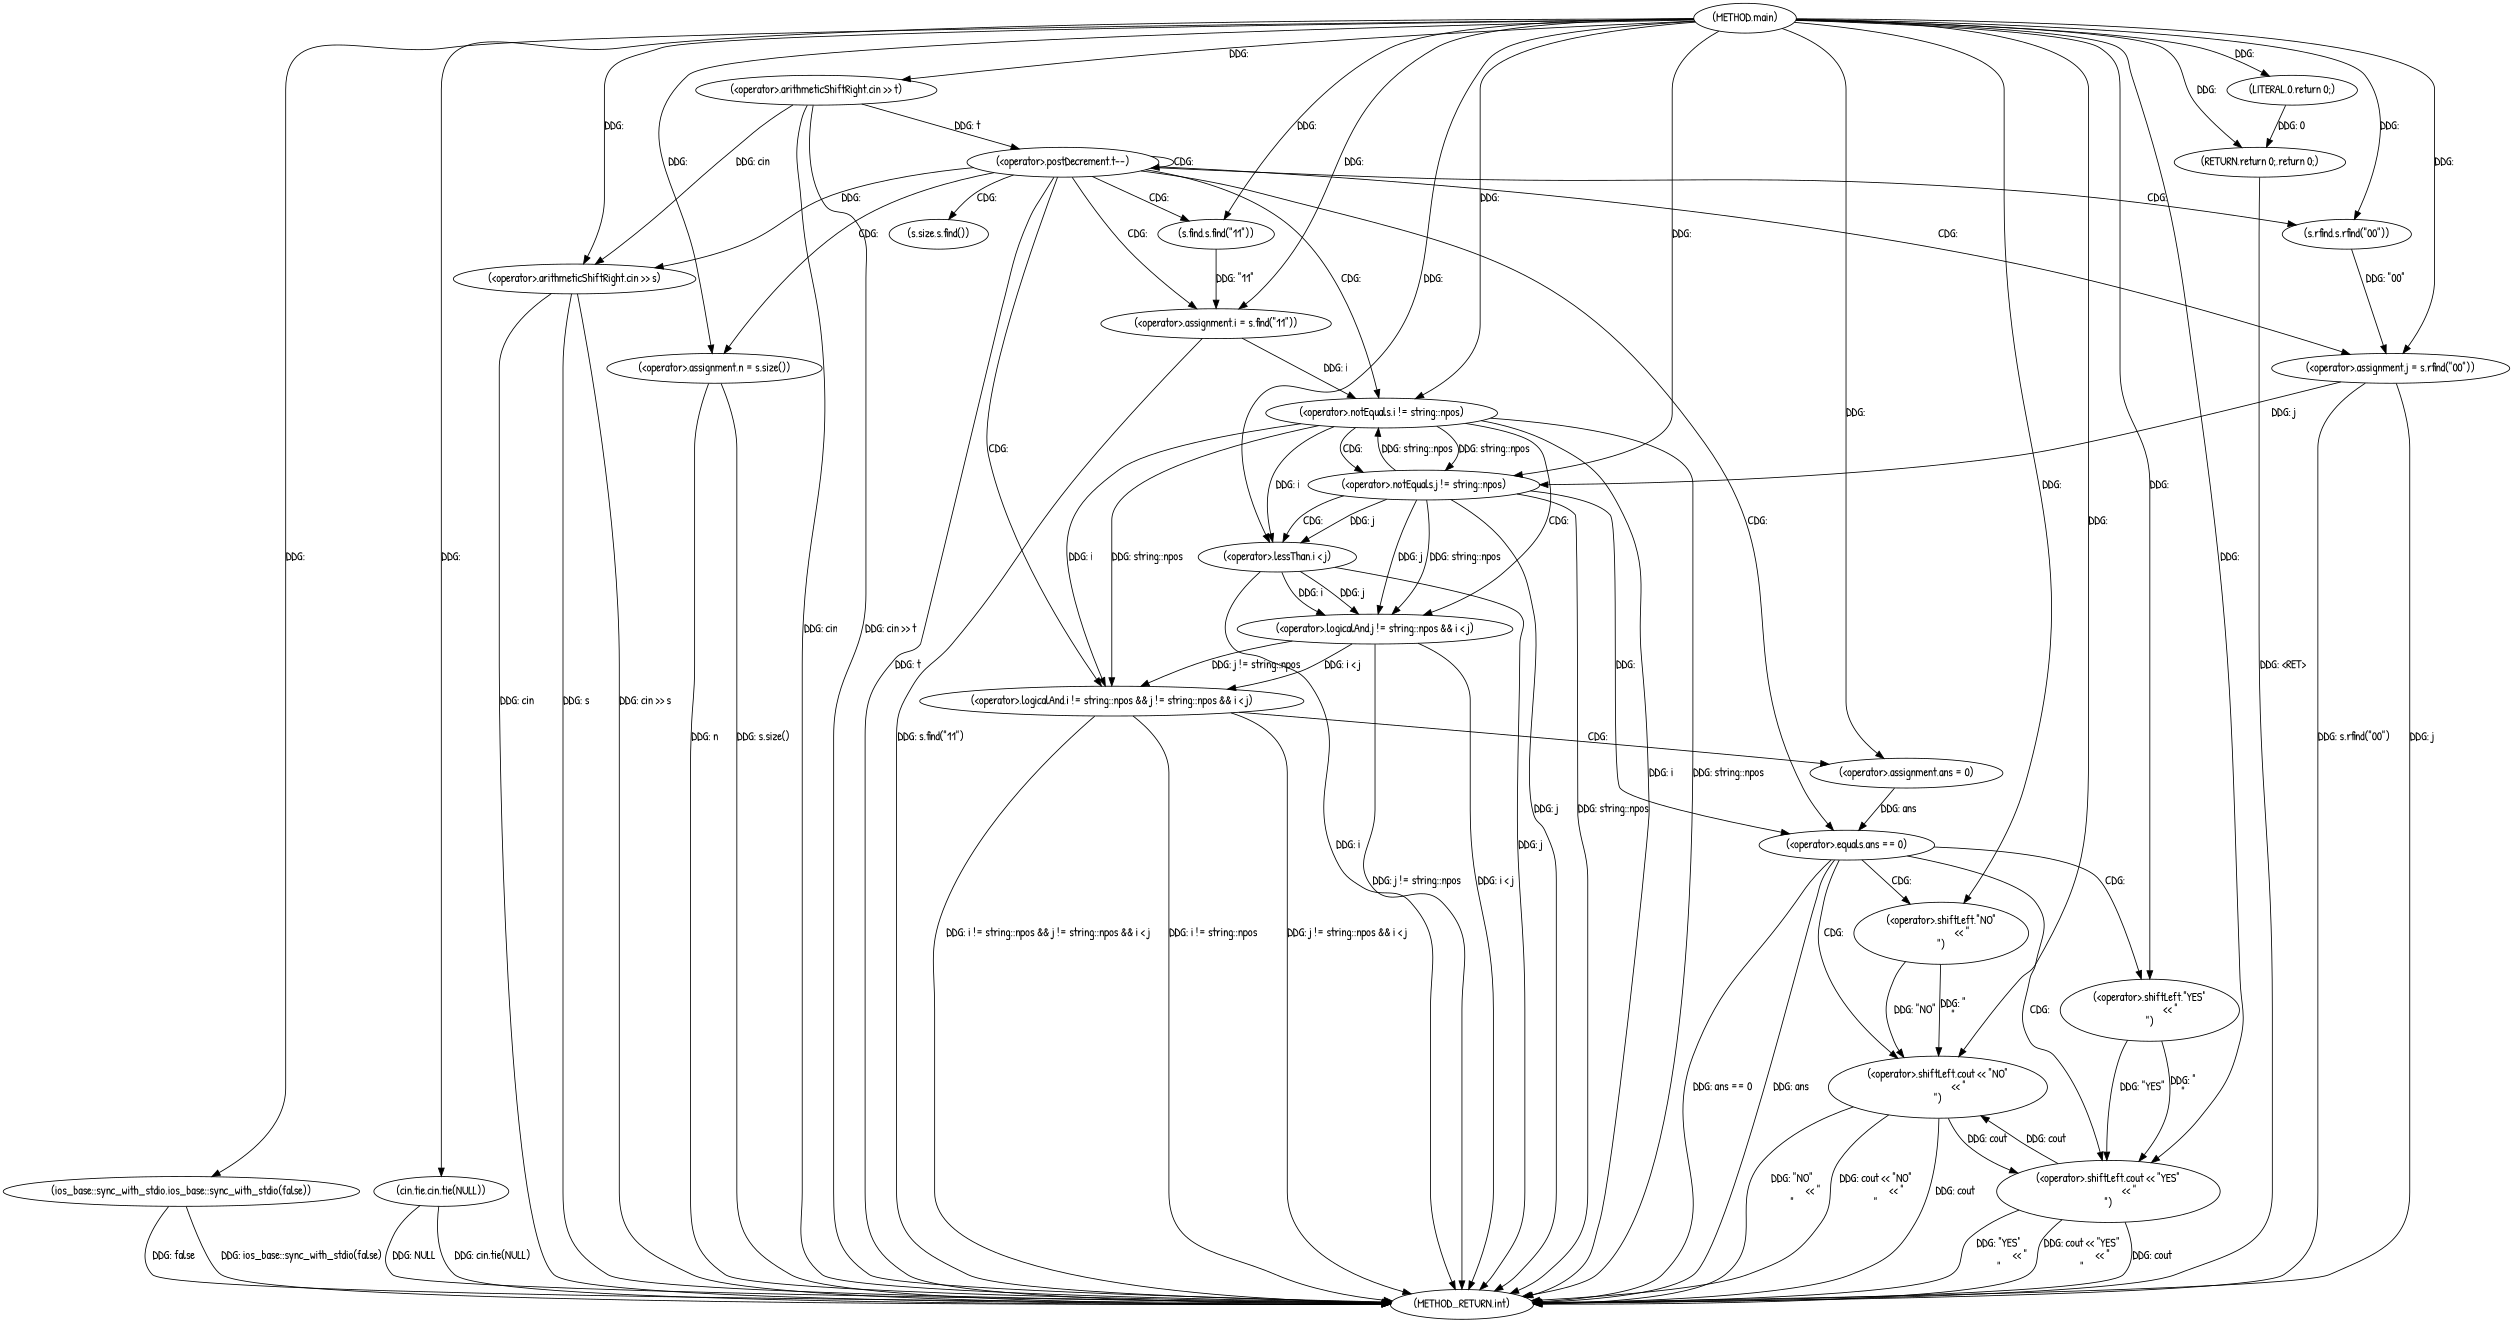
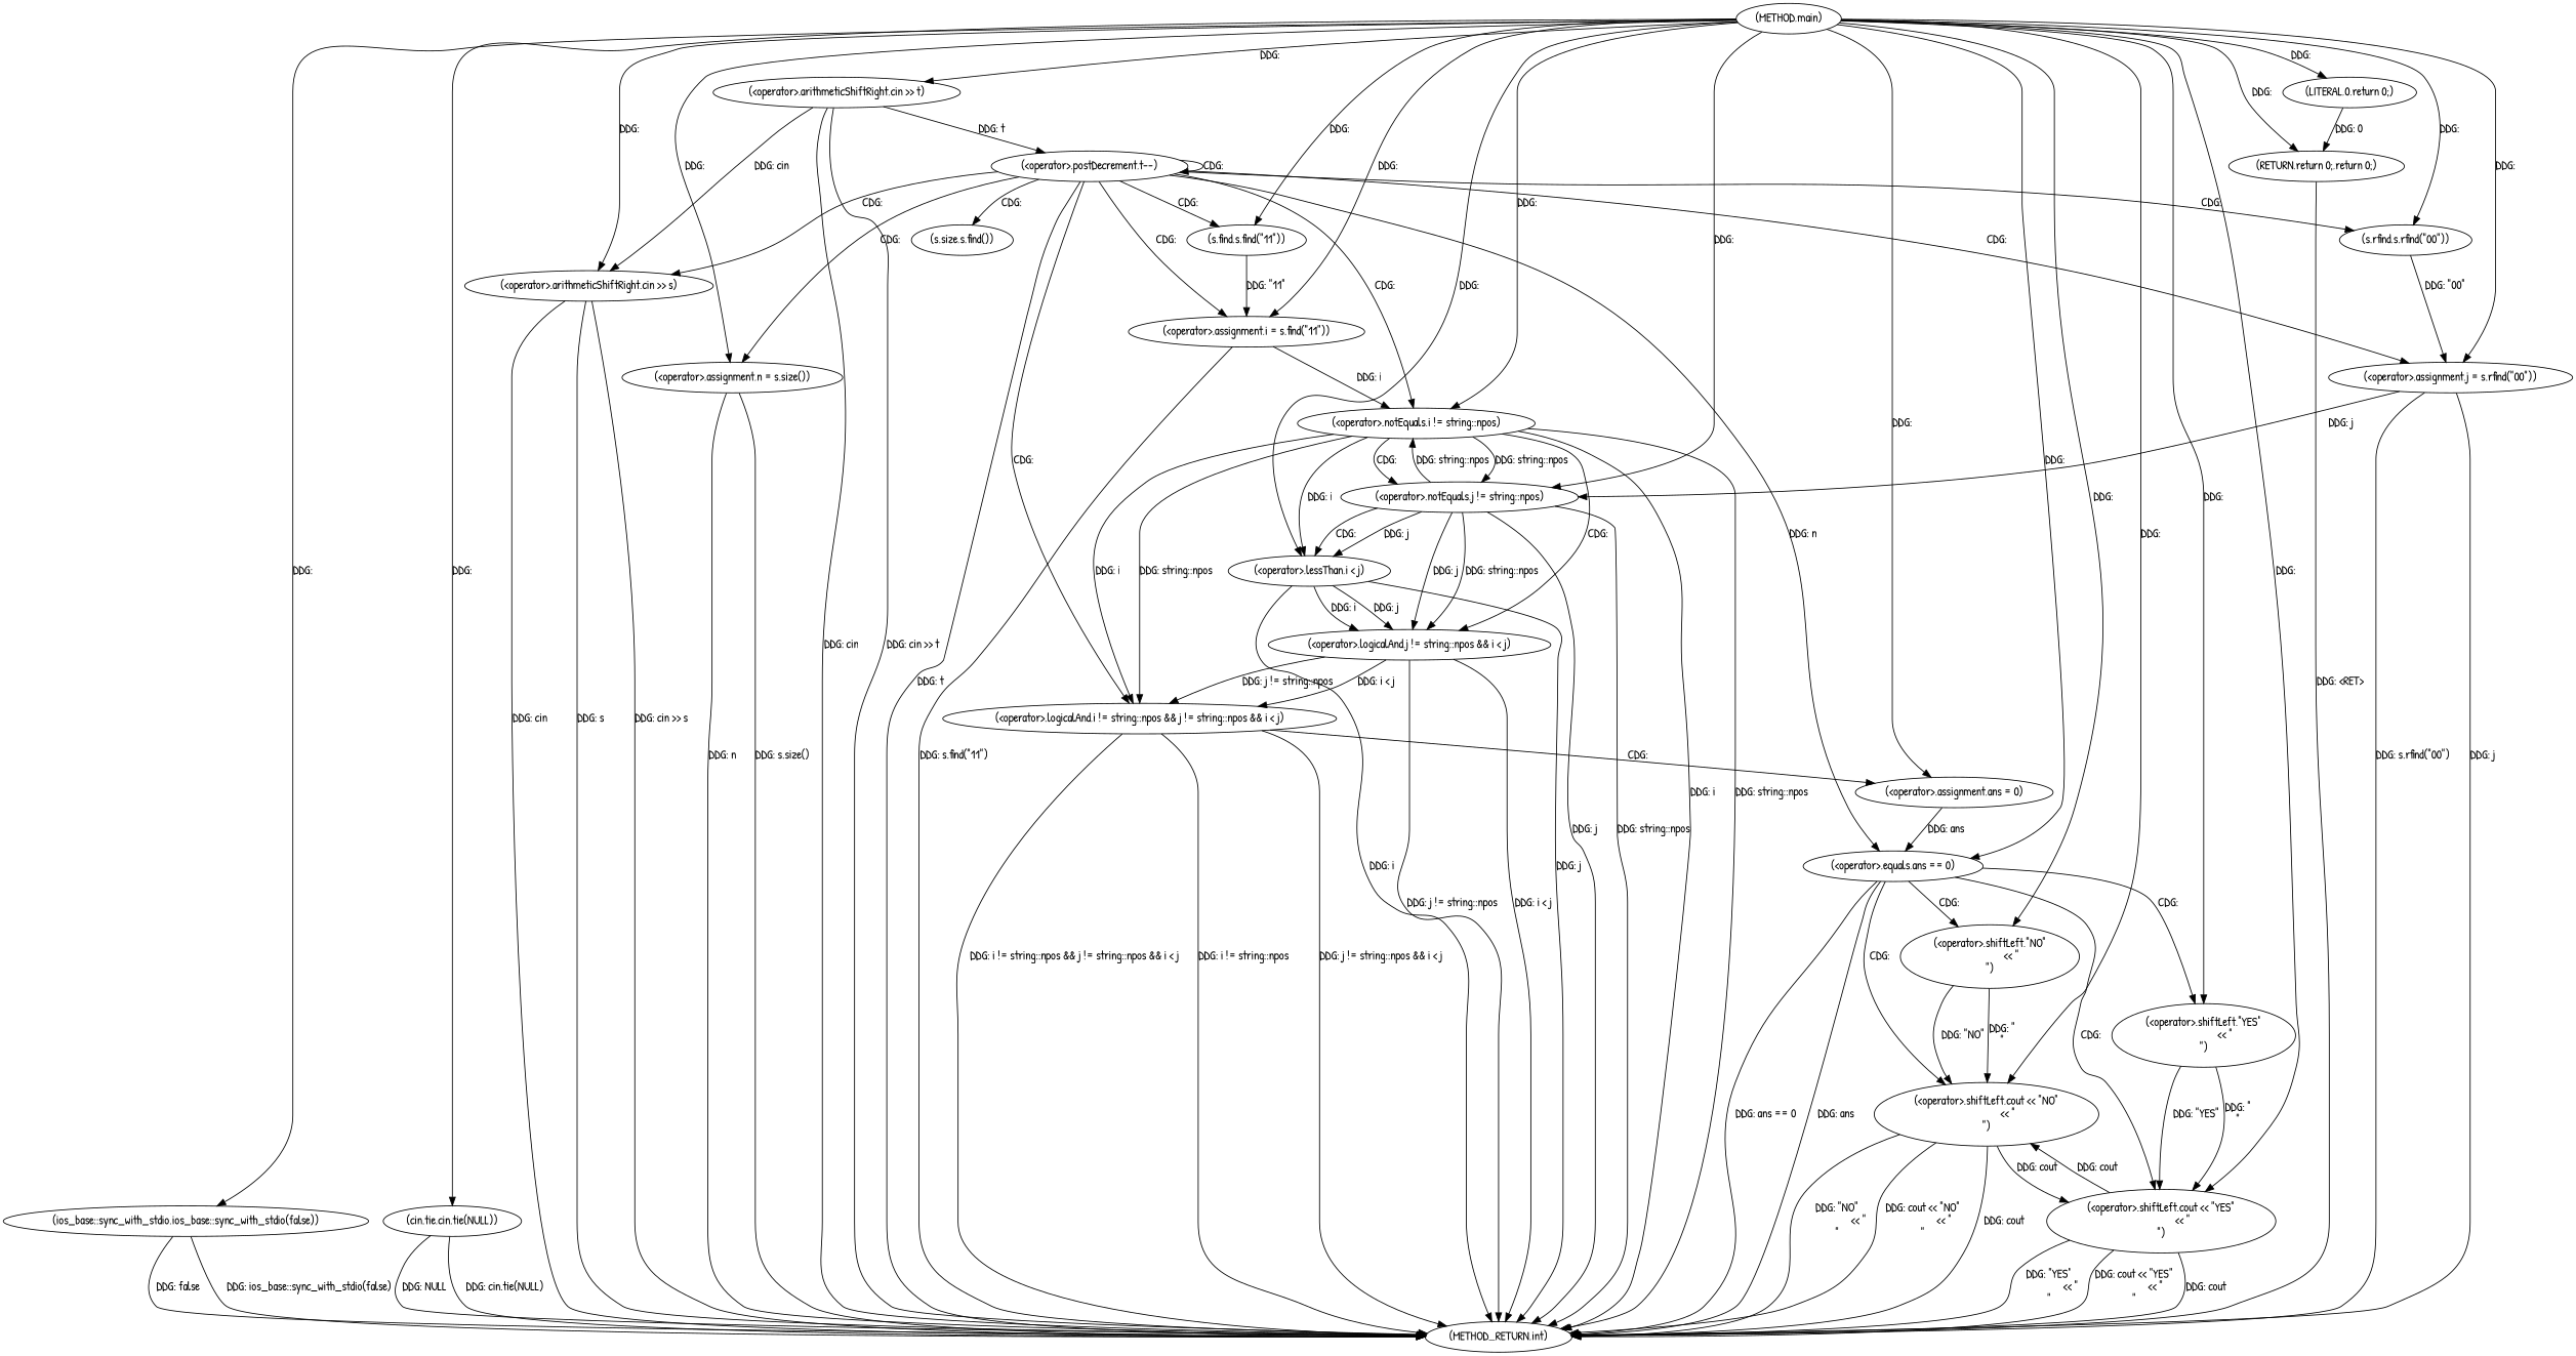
  digraph {
    fontname="Patrick Hand"
    node [fontname="Patrick Hand"]
    edge [fontname="Patrick Hand"]
    n1 [label="(METHOD,main)"]
    n2 [label="(ios_base::sync_with_stdio,ios_base::sync_with_stdio(false))"]
    n3 [label="(cin.tie,cin.tie(NULL))"]
    n4 [label="(<operator>.arithmeticShiftRight,cin >> t)"]
    n5 [label="(RETURN,return 0;,return 0;)"]
    n6 [label="(LITERAL,0,return 0;)"]
    n7 [label="(<operator>.arithmeticShiftRight,cin >> s)"]
    n8 [label="(<operator>.assignment,n = s.size())"]
    n9 [label="(<operator>.assignment,i = s.find(\"11\"))"]
    n10 [label="(<operator>.assignment,j = s.rfind(\"00\"))"]
    n11 [label="(<operator>.equals,ans == 0)"]
    n12 [label="(<operator>.shiftLeft,cout << \"NO\"\n                 << \"\n\")"]
    n13 [label="(s.find,s.find(\"11\"))"]
    n14 [label="(s.rfind,s.rfind(\"00\"))"]
    n15 [label="(<operator>.assignment,ans = 0)"]
    n16 [label="(<operator>.shiftLeft,cout << \"YES\"\n                 << \"\n\")"]
    n17 [label="(<operator>.notEquals,i != string::npos)"]
    n18 [label="(<operator>.shiftLeft,\"NO\"\n                 << \"\n\")"]
    n19 [label="(<operator>.notEquals,j != string::npos)"]
    n20 [label="(<operator>.lessThan,i < j)"]
    n21 [label="(<operator>.shiftLeft,\"YES\"\n                 << \"\n\")"]
    n22 [label="(METHOD_RETURN,int)"]
    n23 [label="(<operator>.postDecrement,t--)"]
    n24 [label="(<operator>.logicalAnd,i != string::npos && j != string::npos && i < j)"]
    n25 [label="(s.size,s.find())"]
    n26 [label="(<operator>.logicalAnd,j != string::npos && i < j)"]
    n1 -> n2 [label="DDG: "]
    n1 -> n3 [label="DDG: "]
    n1 -> n4 [label="DDG: "]
    n1 -> n5 [label="DDG: "]
    n1 -> n6 [label="DDG: "]
    n1 -> n7 [label="DDG: "]
    n1 -> n8 [label="DDG: "]
    n1 -> n9 [label="DDG: "]
    n1 -> n10 [label="DDG: "]
-   n19 -> n11 [label="DDG: "]
+   n1 -> n11 [label="DDG: "]
    n1 -> n12 [label="DDG: "]
    n1 -> n13 [label="DDG: "]
    n1 -> n14 [label="DDG: "]
    n1 -> n15 [label="DDG: "]
    n1 -> n16 [label="DDG: "]
    n1 -> n17 [label="DDG: "]
    n1 -> n18 [label="DDG: "]
    n1 -> n19 [label="DDG: "]
    n1 -> n20 [label="DDG: "]
    n1 -> n21 [label="DDG: "]
    n2 -> n22 [label="DDG: ios_base::sync_with_stdio(false)"]
    n2 -> n22 [label="DDG: false"]
    n3 -> n22 [label="DDG: cin.tie(NULL)"]
    n3 -> n22 [label="DDG: NULL"]
    n4 -> n7 [label="DDG: cin"]
    n4 -> n22 [label="DDG: cin"]
    n4 -> n22 [label="DDG: cin >> t"]
    n4 -> n23 [label="DDG: t"]
    n5 -> n22 [label="DDG: <RET>"]
    n6 -> n5 [label="DDG: 0"]
    n7 -> n22 [label="DDG: cin"]
    n7 -> n22 [label="DDG: s"]
    n7 -> n22 [label="DDG: cin >> s"]
    n8 -> n22 [label="DDG: n"]
    n8 -> n22 [label="DDG: s.size()"]
    n9 -> n17 [label="DDG: i"]
    n9 -> n22 [label="DDG: s.find(\"11\")"]
    n10 -> n19 [label="DDG: j"]
    n10 -> n22 [label="DDG: j"]
    n10 -> n22 [label="DDG: s.rfind(\"00\")"]
    n11 -> n12 [label="CDG: "]
    n11 -> n16 [label="CDG: "]
    n11 -> n18 [label="CDG: "]
    n11 -> n21 [label="CDG: "]
    n11 -> n22 [label="DDG: ans"]
    n11 -> n22 [label="DDG: ans == 0"]
    n12 -> n16 [label="DDG: cout"]
    n12 -> n22 [label="DDG: cout"]
    n12 -> n22 [label="DDG: \"NO\"\n                 << \"\n\""]
    n12 -> n22 [label="DDG: cout << \"NO\"\n                 << \"\n\""]
    n13 -> n9 [label="DDG: \"11\""]
    n14 -> n10 [label="DDG: \"00\""]
    n15 -> n11 [label="DDG: ans"]
    n16 -> n12 [label="DDG: cout"]
    n16 -> n22 [label="DDG: cout"]
    n16 -> n22 [label="DDG: \"YES\"\n                 << \"\n\""]
    n16 -> n22 [label="DDG: cout << \"YES\"\n                 << \"\n\""]
    n17 -> n19 [label="DDG: string::npos"]
    n17 -> n19 [label="CDG: "]
    n17 -> n20 [label="DDG: i"]
    n17 -> n22 [label="DDG: i"]
    n17 -> n22 [label="DDG: string::npos"]
    n17 -> n24 [label="DDG: string::npos"]
    n17 -> n24 [label="DDG: i"]
    n17 -> n26 [label="CDG: "]
    n18 -> n12 [label="DDG: \"\n\""]
    n18 -> n12 [label="DDG: \"NO\""]
    n19 -> n17 [label="DDG: string::npos"]
    n19 -> n20 [label="DDG: j"]
    n19 -> n20 [label="CDG: "]
    n19 -> n22 [label="DDG: j"]
    n19 -> n22 [label="DDG: string::npos"]
    n19 -> n26 [label="DDG: j"]
    n19 -> n26 [label="DDG: string::npos"]
    n20 -> n22 [label="DDG: i"]
    n20 -> n22 [label="DDG: j"]
    n20 -> n26 [label="DDG: i"]
    n20 -> n26 [label="DDG: j"]
    n21 -> n16 [label="DDG: \"YES\""]
    n21 -> n16 [label="DDG: \"\n\""]
-   n23 -> n7 [label="DDG: "]
+   n23 -> n7 [label="CDG: "]
    n23 -> n8 [label="CDG: "]
    n23 -> n9 [label="CDG: "]
    n23 -> n10 [label="CDG: "]
-   n23 -> n11 [label="CDG: "]
+   n23 -> n11 [label="DDG: n"]
    n23 -> n13 [label="CDG: "]
    n23 -> n14 [label="CDG: "]
    n23 -> n17 [label="CDG: "]
    n23 -> n22 [label="DDG: t"]
    n23 -> n23 [label="CDG: "]
    n23 -> n24 [label="CDG: "]
    n23 -> n25 [label="CDG: "]
    n24 -> n15 [label="CDG: "]
    n24 -> n22 [label="DDG: i != string::npos"]
    n24 -> n22 [label="DDG: j != string::npos && i < j"]
    n24 -> n22 [label="DDG: i != string::npos && j != string::npos && i < j"]
    n26 -> n22 [label="DDG: j != string::npos"]
    n26 -> n22 [label="DDG: i < j"]
    n26 -> n24 [label="DDG: j != string::npos"]
    n26 -> n24 [label="DDG: i < j"]
  }
